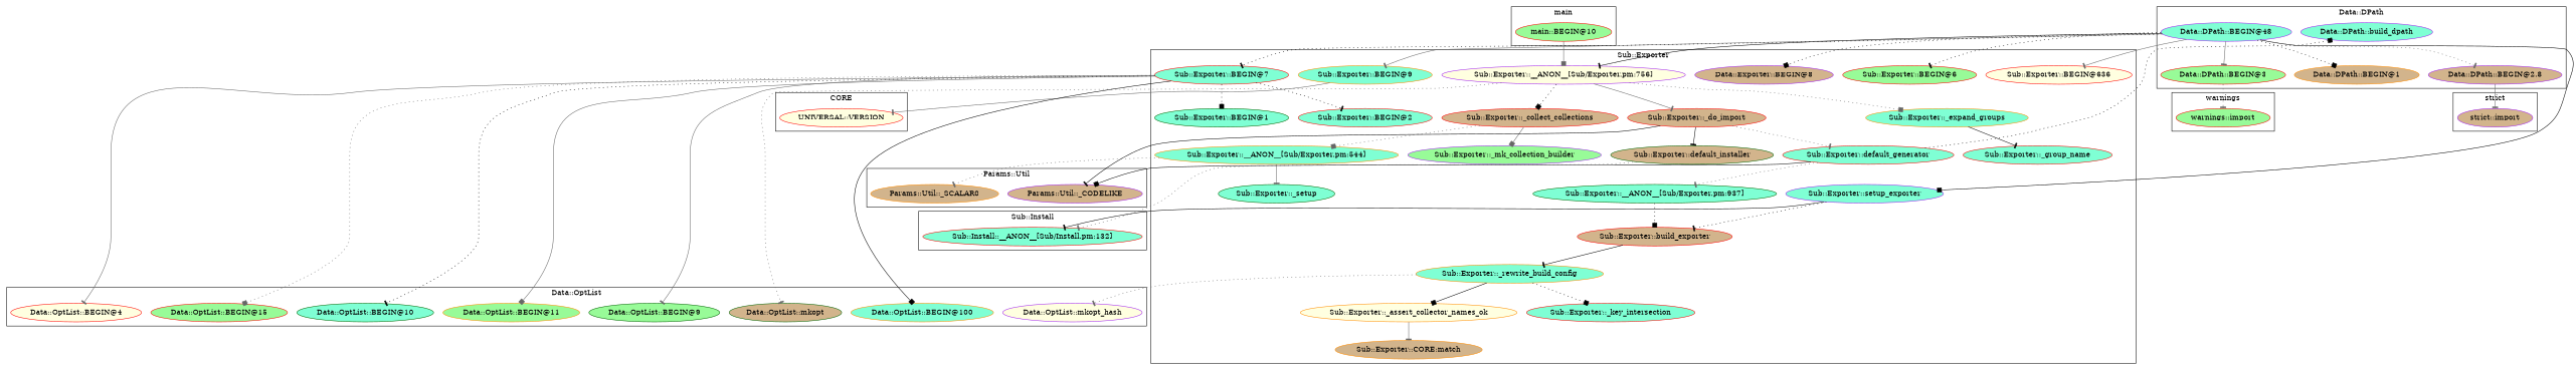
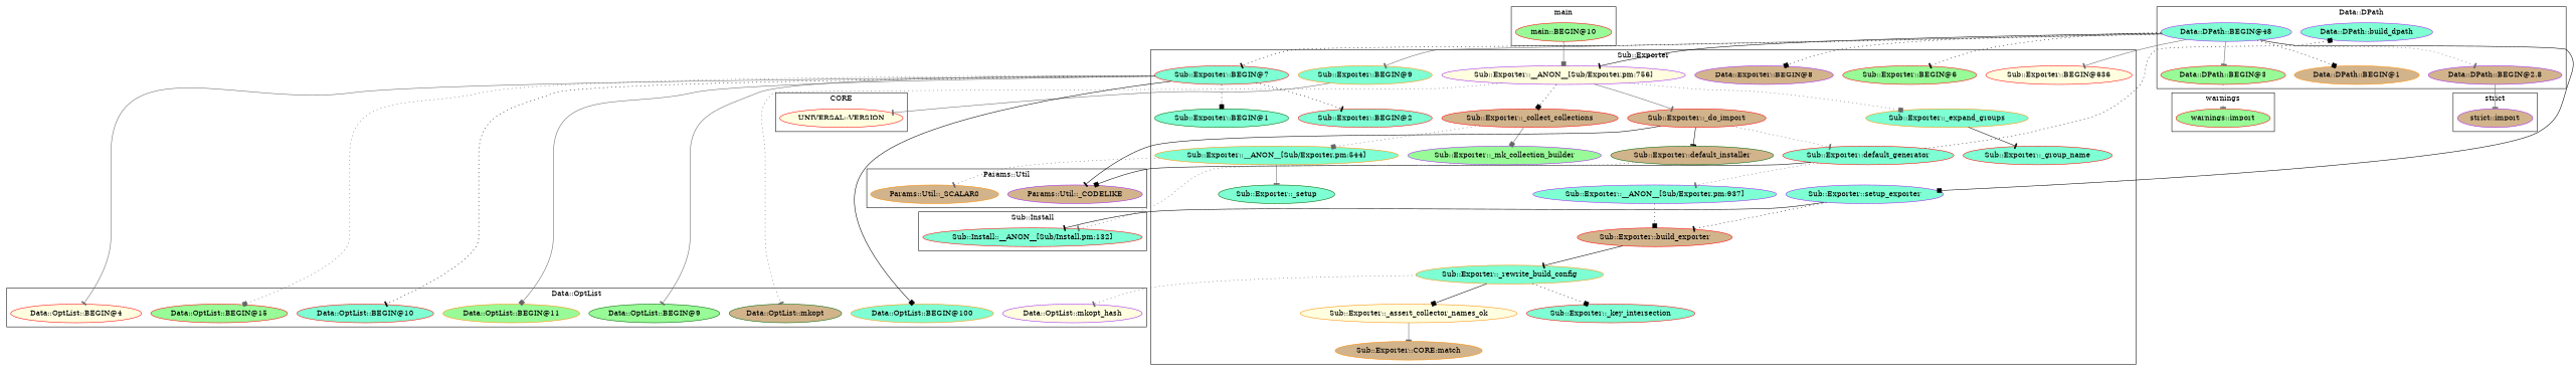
  digraph {
    node [color=red fillcolor=aquamarine style=filled]
    edge [arrowhead=tee color=gray40 style=dotted]
    "Sub::Exporter::BEGIN@1" [color=darkgreen]
-   "Sub::Exporter::__ANON__[Sub/Exporter.pm:937]" [color=darkgreen]
+   "Sub::Exporter::__ANON__[Sub/Exporter.pm:937]" [color=purple]
    "Sub::Exporter::__ANON__[Sub/Exporter.pm:756]" [color=purple fillcolor=lightyellow]
    "Sub::Exporter::BEGIN@6" [fillcolor=palegreen]
    "Sub::Exporter::_collect_collections" [fillcolor=tan]
    "Sub::Exporter::default_generator"
    "Sub::Exporter::build_exporter" [fillcolor=tan]
    n8 [color=purple fillcolor=tan label="Data::Exporter::BEGIN@8"]
    "Sub::Exporter::BEGIN@2"
    "Sub::Exporter::_do_import" [fillcolor=tan]
    "Sub::Exporter::BEGIN@9" [color=darkorange]
    "Sub::Exporter::_expand_groups" [color=darkorange]
    "Sub::Exporter::default_installer" [color=darkgreen fillcolor=tan]
    "Sub::Exporter::__ANON__[Sub/Exporter.pm:544]" [color=darkorange]
    "Sub::Exporter::_assert_collector_names_ok" [color=darkorange fillcolor=lightyellow]
    "Sub::Exporter::setup_exporter" [color=purple]
    "Sub::Exporter::_key_intersection"
    "Sub::Exporter::CORE:match" [color=darkorange fillcolor=tan]
    "Sub::Exporter::_rewrite_build_config" [color=darkorange]
    "Sub::Exporter::_mk_collection_builder" [color=purple fillcolor=palegreen]
    "Sub::Exporter::BEGIN@7"
    "Sub::Exporter::_group_name"
    "Sub::Exporter::_setup" [color=darkgreen]
    "Sub::Exporter::BEGIN@636" [fillcolor=lightyellow]
    "warnings::import" [fillcolor=palegreen]
    "Data::OptList::mkopt_hash" [color=purple fillcolor=lightyellow]
    "Data::OptList::BEGIN@100" [color=darkorange]
    "Data::OptList::mkopt" [color=darkgreen fillcolor=tan]
    "Data::OptList::BEGIN@4" [fillcolor=lightyellow]
    "Data::OptList::BEGIN@15" [fillcolor=palegreen]
-   "Data::OptList::BEGIN@10" [color=darkgreen]
+   "Data::OptList::BEGIN@10"
    "Data::OptList::BEGIN@11" [color=darkorange fillcolor=palegreen]
    "Data::OptList::BEGIN@9" [color=darkgreen fillcolor=palegreen]
    "main::BEGIN@10" [fillcolor=palegreen]
    "strict::import" [color=purple fillcolor=tan]
    "UNIVERSAL::VERSION" [fillcolor=lightyellow]
    "Params::Util::_SCALAR0" [color=darkorange fillcolor=tan]
    "Params::Util::_CODELIKE" [color=purple fillcolor=tan]
    "Data::DPath::BEGIN@3" [fillcolor=palegreen]
    "Data::DPath::BEGIN@1" [color=darkorange fillcolor=tan]
    "Data::DPath::build_dpath" [color=purple]
    "Data::DPath::BEGIN@48" [color=purple]
    "Data::DPath::BEGIN@2.8" [color=purple fillcolor=tan]
    "Sub::Install::__ANON__[Sub/Install.pm:132]"
    subgraph cluster_1 {
      label="Sub::Exporter"
      "Sub::Exporter::BEGIN@1"
      "Sub::Exporter::__ANON__[Sub/Exporter.pm:937]"
      "Sub::Exporter::__ANON__[Sub/Exporter.pm:756]"
      "Sub::Exporter::BEGIN@6"
      "Sub::Exporter::_collect_collections"
      "Sub::Exporter::default_generator"
      "Sub::Exporter::build_exporter"
      n8
      "Sub::Exporter::BEGIN@2"
      "Sub::Exporter::_do_import"
      "Sub::Exporter::BEGIN@9"
      "Sub::Exporter::_expand_groups"
      "Sub::Exporter::default_installer"
      "Sub::Exporter::__ANON__[Sub/Exporter.pm:544]"
      "Sub::Exporter::_assert_collector_names_ok"
      "Sub::Exporter::setup_exporter"
      "Sub::Exporter::_key_intersection"
      "Sub::Exporter::CORE:match"
      "Sub::Exporter::_rewrite_build_config"
      "Sub::Exporter::_mk_collection_builder"
      "Sub::Exporter::BEGIN@7"
      "Sub::Exporter::_group_name"
      "Sub::Exporter::_setup"
      "Sub::Exporter::BEGIN@636"
    }
    subgraph cluster_2 {
      label=warnings
      "warnings::import"
    }
    subgraph cluster_3 {
      label="Data::OptList"
      "Data::OptList::mkopt_hash"
      "Data::OptList::BEGIN@100"
      "Data::OptList::mkopt"
      "Data::OptList::BEGIN@4"
      "Data::OptList::BEGIN@15"
      "Data::OptList::BEGIN@10"
      "Data::OptList::BEGIN@11"
      "Data::OptList::BEGIN@9"
    }
    subgraph cluster_4 {
      label=main
      "main::BEGIN@10"
    }
    subgraph cluster_5 {
      label="strict"
      "strict::import"
    }
    subgraph cluster_6 {
      label=CORE
      "UNIVERSAL::VERSION"
    }
    subgraph cluster_7 {
      label="Params::Util"
      "Params::Util::_SCALAR0"
      "Params::Util::_CODELIKE"
    }
    subgraph cluster_8 {
      label="Data::DPath"
      "Data::DPath::BEGIN@3"
      "Data::DPath::BEGIN@1"
      "Data::DPath::build_dpath"
      "Data::DPath::BEGIN@48"
      "Data::DPath::BEGIN@2.8"
    }
    subgraph cluster_9 {
      label="Sub::Install"
      "Sub::Install::__ANON__[Sub/Install.pm:132]"
    }
    "Sub::Exporter::__ANON__[Sub/Exporter.pm:937]" -> "Sub::Exporter::build_exporter" [arrowhead=box color=black]
    "Sub::Exporter::__ANON__[Sub/Exporter.pm:756]" -> "Sub::Exporter::_collect_collections" [arrowhead=box color=black]
    "Sub::Exporter::__ANON__[Sub/Exporter.pm:756]" -> "Sub::Exporter::_do_import" [style=solid]
    "Sub::Exporter::__ANON__[Sub/Exporter.pm:756]" -> "Sub::Exporter::_expand_groups" [arrowhead=box]
    "Sub::Exporter::__ANON__[Sub/Exporter.pm:756]" -> "Data::OptList::mkopt"
    "Sub::Exporter::_collect_collections" -> "Sub::Exporter::__ANON__[Sub/Exporter.pm:544]" [arrowhead=box]
    "Sub::Exporter::_collect_collections" -> "Sub::Exporter::_mk_collection_builder" [arrowhead=box style=solid]
    "Sub::Exporter::default_generator" -> "Sub::Exporter::__ANON__[Sub/Exporter.pm:937]"
    "Sub::Exporter::default_generator" -> "Params::Util::_CODELIKE" [arrowhead=box color=black style=solid]
    "Sub::Exporter::default_generator" -> "Data::DPath::build_dpath" [arrowhead=box color=black]
    "Sub::Exporter::build_exporter" -> "Sub::Exporter::_rewrite_build_config" [color=black style=solid]
    "Sub::Exporter::_do_import" -> "Sub::Exporter::default_generator"
    "Sub::Exporter::_do_import" -> "Sub::Exporter::default_installer" [color=black style=solid]
    "Sub::Exporter::_do_import" -> "Params::Util::_CODELIKE" [color=black style=solid]
    "Sub::Exporter::BEGIN@9" -> "UNIVERSAL::VERSION" [style=solid]
    "Sub::Exporter::_expand_groups" -> "Sub::Exporter::_group_name" [color=black style=solid]
    "Sub::Exporter::default_installer" -> "Sub::Install::__ANON__[Sub/Install.pm:132]"
    "Sub::Exporter::__ANON__[Sub/Exporter.pm:544]" -> "Sub::Exporter::_setup" [style=solid]
    "Sub::Exporter::__ANON__[Sub/Exporter.pm:544]" -> "Params::Util::_SCALAR0"
    "Sub::Exporter::_assert_collector_names_ok" -> "Sub::Exporter::CORE:match" [style=solid]
    "Sub::Exporter::setup_exporter" -> "Sub::Exporter::build_exporter" [color=black]
    "Sub::Exporter::setup_exporter" -> "Sub::Install::__ANON__[Sub/Install.pm:132]" [color=black style=solid]
    "Sub::Exporter::_rewrite_build_config" -> "Sub::Exporter::_assert_collector_names_ok" [arrowhead=box color=black style=solid]
    "Sub::Exporter::_rewrite_build_config" -> "Sub::Exporter::_key_intersection" [arrowhead=box color=black]
    "Sub::Exporter::_rewrite_build_config" -> "Data::OptList::mkopt_hash"
    "Sub::Exporter::BEGIN@7" -> "Sub::Exporter::BEGIN@1" [arrowhead=box color=black]
    "Sub::Exporter::BEGIN@7" -> "Sub::Exporter::BEGIN@2" [color=black]
    "Sub::Exporter::BEGIN@7" -> "Data::OptList::BEGIN@100" [arrowhead=box color=black style=solid]
    "Sub::Exporter::BEGIN@7" -> "Data::OptList::BEGIN@4" [style=solid]
    "Sub::Exporter::BEGIN@7" -> "Data::OptList::BEGIN@15" [arrowhead=box]
    "Sub::Exporter::BEGIN@7" -> "Data::OptList::BEGIN@10" [color=black]
    "Sub::Exporter::BEGIN@7" -> "Data::OptList::BEGIN@11" [arrowhead=box style=solid]
    "Sub::Exporter::BEGIN@7" -> "Data::OptList::BEGIN@9" [style=solid]
    "main::BEGIN@10" -> "Sub::Exporter::__ANON__[Sub/Exporter.pm:756]" [arrowhead=box style=solid]
    "Data::DPath::BEGIN@3" -> "warnings::import"
    "Data::DPath::BEGIN@48" -> "Sub::Exporter::__ANON__[Sub/Exporter.pm:756]" [color=black style=solid]
    "Data::DPath::BEGIN@48" -> "Sub::Exporter::BEGIN@6" [color=black]
    "Data::DPath::BEGIN@48" -> n8 [arrowhead=box color=black]
    "Data::DPath::BEGIN@48" -> "Sub::Exporter::BEGIN@9" [style=solid]
    "Data::DPath::BEGIN@48" -> "Sub::Exporter::setup_exporter" [arrowhead=box color=black style=solid]
    "Data::DPath::BEGIN@48" -> "Sub::Exporter::BEGIN@7" [color=black]
    "Data::DPath::BEGIN@48" -> "Sub::Exporter::BEGIN@636" [style=solid]
    "Data::DPath::BEGIN@48" -> "Data::DPath::BEGIN@3" [style=solid]
    "Data::DPath::BEGIN@48" -> "Data::DPath::BEGIN@1" [arrowhead=box color=black]
    "Data::DPath::BEGIN@48" -> "Data::DPath::BEGIN@2.8"
    "Data::DPath::BEGIN@2.8" -> "strict::import" [style=solid]
  }
